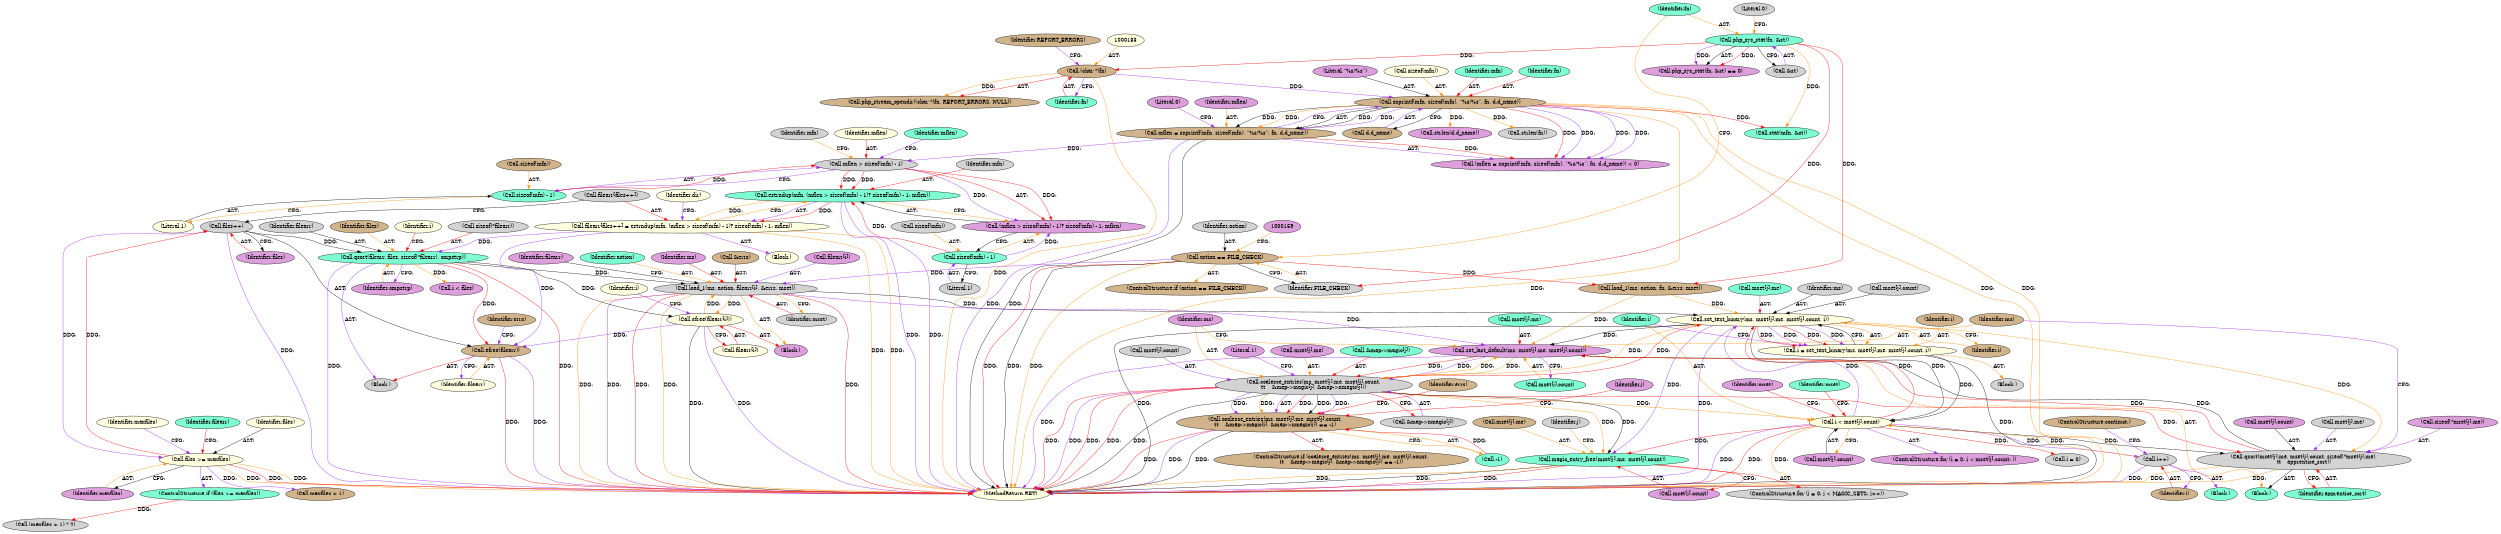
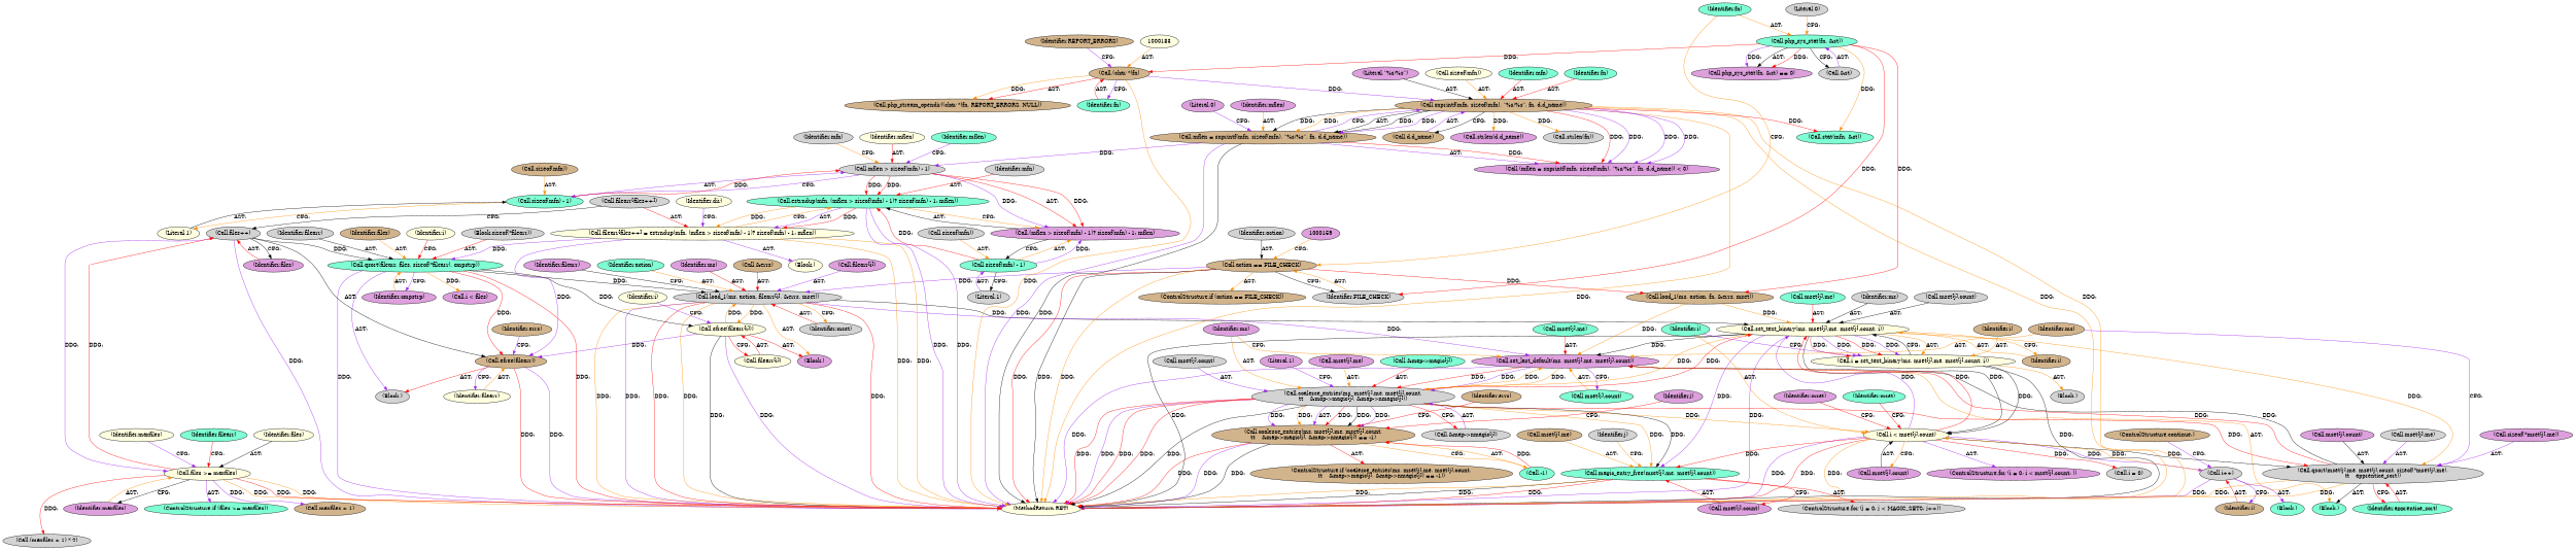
  digraph {
    node [fillcolor=lightgrey style=filled]
    edge [color=darkorange]
    n1 [label="(Call,load_1(ms, action, filearr[i], &errs, mset))"]
    n2 [fillcolor=lightyellow label="(Call,efree(filearr[i]))"]
    n3 [fillcolor=lightyellow label="(Call,set_text_binary(ms, mset[j].me, mset[j].count, i))"]
    n4 [fillcolor=plum label="(Call,set_last_default(ms, mset[j].me, mset[j].count))"]
    n5 [fillcolor=lightyellow label="(MethodReturn,RET)"]
    n6 [label="(Identifier,mset)"]
    n7 [fillcolor=plum label="(Block,)"]
    n8 [fillcolor=tan label="(Call,efree(filearr))"]
    n9 [fillcolor=lightyellow label="(Call,filearr[i])"]
    n10 [fillcolor=lightyellow label="(Call,i < mset[j].count)"]
    n11 [label="(Call,qsort(mset[j].me, mset[j].count, sizeof(*mset[j].me),\n\t\t    apprentice_sort))"]
    n12 [fillcolor=aquamarine label="(Call,magic_entry_free(mset[j].me, mset[j].count))"]
    n13 [fillcolor=lightyellow label="(Call,i = set_text_binary(ms, mset[j].me, mset[j].count, i))"]
    n14 [fillcolor=tan label="(Identifier,i)"]
    n15 [fillcolor=aquamarine label="(Block,)"]
    n16 [label="(Call,coalesce_entries(ms, mset[j].me, mset[j].count,\n\t\t    &map->magic[j], &map->nmagic[j]))"]
    n17 [fillcolor=aquamarine label="(Call,mset[j].count)"]
    n18 [fillcolor=tan label="(Call,action == FILE_CHECK)"]
    n19 [fillcolor=tan label="(Call,load_1(ms, action, fn, &errs, mset))"]
    n20 [fillcolor=tan label="(ControlStructure,if (action == FILE_CHECK))"]
    n21 [label="(Identifier,FILE_CHECK)"]
    n22 [fillcolor=aquamarine label="(Call,qsort(filearr, files, sizeof(*filearr), cmpstrp))"]
    n23 [fillcolor=plum label="(Call,i < files)"]
    n24 [fillcolor=plum label="(Identifier,cmpstrp)"]
    n25 [label="(Block,)"]
    n26 [fillcolor=lightyellow label="(Identifier,filearr)"]
    n27 [fillcolor=lightyellow label="(Call,filearr[files++] = estrndup(mfn, (mflen > sizeof(mfn) - 1)? sizeof(mfn) - 1: mflen))"]
    n28 [fillcolor=aquamarine label="(Call,estrndup(mfn, (mflen > sizeof(mfn) - 1)? sizeof(mfn) - 1: mflen))"]
    n29 [fillcolor=lightyellow label="(Block,)"]
    n30 [fillcolor=plum label="(Call,(mflen > sizeof(mfn) - 1)? sizeof(mfn) - 1: mflen)"]
    n31 [fillcolor=aquamarine label="(Call,sizeof(mfn) - 1)"]
    n32 [label="(Call,mflen > sizeof(mfn) - 1)"]
    n33 [fillcolor=aquamarine label="(Call,sizeof(mfn) - 1)"]
    n34 [fillcolor=lightyellow label="(Literal,1)"]
    n35 [fillcolor=tan label="(Call,mflen = snprintf(mfn, sizeof(mfn), \"%s/%s\", fn, d.d_name))"]
    n36 [fillcolor=tan label="(Call,snprintf(mfn, sizeof(mfn), \"%s/%s\", fn, d.d_name))"]
    n37 [fillcolor=plum label="(Call,(mflen = snprintf(mfn, sizeof(mfn), \"%s/%s\", fn, d.d_name)) < 0)"]
    n38 [fillcolor=tan label="(Call,d.d_name)"]
    n39 [fillcolor=aquamarine label="(Call,stat(mfn, &st))"]
    n40 [fillcolor=plum label="(Call,strlen(d.d_name))"]
    n41 [label="(Call,strlen(fn))"]
    n42 [fillcolor=tan label="(Call,(char *)fn)"]
    n43 [fillcolor=tan label="(Call,php_stream_opendir((char *)fn, REPORT_ERRORS, NULL))"]
    n44 [fillcolor=aquamarine label="(Identifier,fn)"]
    n45 [fillcolor=aquamarine label="(Call,php_sys_stat(fn, &st))"]
    n46 [label="(Call,&st)"]
    n47 [fillcolor=plum label="(Call,php_sys_stat(fn, &st) == 0)"]
    n48 [label="(Literal,1)"]
    n49 [label="(Call,files++)"]
    n50 [fillcolor=lightyellow label="(Call,files >= maxfiles)"]
    n51 [fillcolor=plum label="(Identifier,files)"]
    n52 [fillcolor=aquamarine label="(ControlStructure,if (files >= maxfiles))"]
    n53 [fillcolor=tan label="(Call,maxfiles + 1)"]
    n54 [fillcolor=plum label="(Identifier,maxfiles)"]
    n55 [label="(Call,(maxfiles + 1) * 2)"]
    n56 [label="(Call,filearr[files++])"]
    n57 [label="(Call,i++)"]
    n58 [fillcolor=plum label="(Call,mset[j].count)"]
    n59 [fillcolor=plum label="(ControlStructure,for (i = 0; i < mset[j].count; ))"]
    n60 [label="(Call,i = 0)"]
    n61 [fillcolor=aquamarine label="(Identifier,apprentice_sort)"]
    n62 [label="(ControlStructure,for (j = 0; j < MAGIC_SETS; j++))"]
    n63 [fillcolor=plum label="(Call,mset[j].count)"]
    n64 [label="(Block,)"]
    n65 [fillcolor=tan label="(Identifier,i)"]
    n66 [fillcolor=aquamarine label="(Block,)"]
    n67 [fillcolor=tan label="(Call,coalesce_entries(ms, mset[j].me, mset[j].count,\n\t\t    &map->magic[j], &map->nmagic[j]) == -1)"]
    n68 [label="(Call,&map->nmagic[j])"]
    n69 [fillcolor=tan label="(ControlStructure,if (coalesce_entries(ms, mset[j].me, mset[j].count,\n\t\t    &map->magic[j], &map->nmagic[j]) == -1))"]
    n70 [fillcolor=aquamarine label="(Call,-1)"]
    n71 [fillcolor=tan label="(Identifier,ms)"]
    n72 [fillcolor=aquamarine label="(Identifier,mflen)"]
    n73 [fillcolor=aquamarine label="(Call,&map->magic[j])"]
    n74 [fillcolor=plum label="(Literal,1)"]
    n75 [fillcolor=plum label="(Call,sizeof(*mset[j].me))"]
    n76 [fillcolor=lightyellow label="(Identifier,maxfiles)"]
    n77 [fillcolor=plum label="(Literal,0)"]
    n78 [fillcolor=plum label="(Call,mset[j].me)"]
    n79 [fillcolor=plum label="(Identifier,mflen)"]
    n80 [fillcolor=tan label="(Identifier,i)"]
    n81 [fillcolor=plum label="(Identifier,mset)"]
    n82 [fillcolor=aquamarine label="(Identifier,fn)"]
    n83 [fillcolor=aquamarine label="(Identifier,filearr)"]
    n84 [fillcolor=lightyellow label="(Identifier,dir)"]
    n85 [fillcolor=tan label="(Call,sizeof(mfn))"]
    n86 [fillcolor=plum label="(Call,mset[j].count)"]
    n87 [fillcolor=plum label="(Identifier,filearr)"]
    n88 [fillcolor=plum label="(Literal,\"%s/%s\")"]
    n89 [fillcolor=lightyellow label="(Call,sizeof(mfn))"]
    n90 [fillcolor=tan label="(Identifier,files)"]
    n91 [fillcolor=plum label="(Identifier,ms)"]
    n92 [label="(Call,mset[j].count)"]
    n93 [fillcolor=aquamarine label="(Identifier,action)"]
    n94 [fillcolor=aquamarine label="(Call,mset[j].me)"]
    n95 [label="(Identifier,action)"]
    n96 [fillcolor=aquamarine label="(Identifier,mset)"]
    n97 [label="(Identifier,mfn)"]
    n98 [fillcolor=aquamarine label="(Identifier,fn)"]
    n99 [fillcolor=plum label="(Identifier,ms)"]
    n100 [fillcolor=lightyellow label="(Identifier,i)"]
    n101 [label="(Identifier,ms)"]
    n102 [fillcolor=tan label="(ControlStructure,continue;)"]
    n103 [label="(Identifier,j)"]
    n104 [fillcolor=lightyellow label="(Identifier,i)"]
    n105 [label="(Call,sizeof(mfn))"]
    n106 [fillcolor=tan label="(Identifier,REPORT_ERRORS)"]
    n107 [label="(Call,mset[j].count)"]
    n108 [fillcolor=plum label="(Identifier,j)"]
-   n109 [label="(Call,sizeof(*filearr))"]
+   n109 [label="(Block,sizeof(*filearr))"]
    n110 [fillcolor=tan label="(Identifier,errs)"]
    n111 [label="(Identifier,mfn)"]
    n112 [fillcolor=tan label="(Identifier,errs)"]
    n113 [fillcolor=aquamarine label="(Identifier,i)"]
    n114 [fillcolor=tan label="(Call,&errs)"]
    n115 [fillcolor=lightyellow label="(Identifier,files)"]
    n116 [fillcolor=aquamarine label="(Identifier,mfn)"]
    n117 [fillcolor=plum label="(Call,filearr[i])"]
    n118 [fillcolor=aquamarine label="(Call,mset[j].me)"]
    n119 [label="(Literal,0)"]
    n120 [label="(Call,mset[j].me)"]
    n121 [label="(Identifier,filearr)"]
    n122 [fillcolor=tan label="(Call,mset[j].me)"]
    n123 [fillcolor=lightyellow label="(Identifier,mflen)"]
    1000159 [fillcolor=plum]
    1000183 [fillcolor=lightyellow]
    n1 -> n2 [label="DDG: "]
    n1 -> n3 [color=black label="DDG: "]
    n1 -> n4 [color=purple label="DDG: "]
    n1 -> n5 [label="DDG: "]
    n1 -> n5 [color=purple label="DDG: "]
    n1 -> n5 [color=red label="DDG: "]
    n1 -> n5 [label="DDG: "]
    n1 -> n5 [color=red label="DDG: "]
    n1 -> n6 [label="CFG: "]
    n1 -> n7 [label="AST: "]
    n2 -> n1 [label="DDG: "]
    n2 -> n5 [color=black label="DDG: "]
    n2 -> n5 [color=purple label="DDG: "]
    n2 -> n7 [color=red label="AST: "]
    n2 -> n8 [color=purple label="DDG: "]
    n2 -> n9 [color=red label="CFG: "]
    n3 -> n4 [color=black label="DDG: "]
    n3 -> n5 [color=black label="DDG: "]
    n3 -> n5 [color=purple label="DDG: "]
    n3 -> n10 [color=black label="DDG: "]
    n3 -> n11 [label="DDG: "]
    n3 -> n12 [color=purple label="DDG: "]
    n3 -> n13 [label="AST: "]
    n3 -> n13 [color=red label="DDG: "]
    n3 -> n13 [color=purple label="DDG: "]
    n3 -> n13 [color=red label="DDG: "]
    n3 -> n13 [color=purple label="DDG: "]
    n3 -> n14 [label="CFG: "]
    n4 -> n5 [color=purple label="DDG: "]
    n4 -> n15 [label="AST: "]
    n4 -> n16 [label="DDG: "]
    n4 -> n16 [color=red label="DDG: "]
    n4 -> n16 [color=purple label="DDG: "]
    n4 -> n17 [color=purple label="CFG: "]
    n6 -> n1 [color=red label="AST: "]
    n8 -> n5 [color=red label="DDG: "]
    n8 -> n5 [color=purple label="DDG: "]
    n8 -> n25 [color=red label="AST: "]
    n8 -> n26 [color=purple label="CFG: "]
    n9 -> n2 [color=red label="AST: "]
    n10 -> n3 [color=purple label="DDG: "]
    n10 -> n3 [color=red label="DDG: "]
    n10 -> n5 [color=purple label="DDG: "]
    n10 -> n5 [color=red label="DDG: "]
    n10 -> n5 [label="DDG: "]
    n10 -> n11 [color=black label="DDG: "]
    n10 -> n12 [color=red label="DDG: "]
    n10 -> n57 [color=purple label="DDG: "]
    n10 -> n58 [label="CFG: "]
    n10 -> n59 [color=purple label="AST: "]
    n10 -> n60 [color=red label="DDG: "]
    n11 -> n4 [color=black label="DDG: "]
    n11 -> n4 [color=red label="DDG: "]
    n11 -> n5 [label="DDG: "]
    n11 -> n5 [label="DDG: "]
    n11 -> n15 [color=black label="AST: "]
    n11 -> n61 [color=red label="CFG: "]
    n12 -> n5 [color=black label="DDG: "]
    n12 -> n5 [color=red label="DDG: "]
    n12 -> n5 [label="DDG: "]
    n12 -> n62 [color=red label="AST: "]
    n12 -> n63 [color=red label="CFG: "]
    n13 -> n3 [color=black label="CFG: "]
    n13 -> n5 [color=black label="DDG: "]
    n13 -> n10 [color=black label="DDG: "]
    n13 -> n64 [label="AST: "]
    n14 -> n3 [label="AST: "]
    n16 -> n3 [label="DDG: "]
    n16 -> n3 [color=red label="DDG: "]
    n16 -> n4 [label="DDG: "]
    n16 -> n5 [color=red label="DDG: "]
    n16 -> n5 [color=purple label="DDG: "]
    n16 -> n5 [color=red label="DDG: "]
    n16 -> n5 [color=red label="DDG: "]
    n16 -> n5 [color=black label="DDG: "]
    n16 -> n10 [label="DDG: "]
    n16 -> n11 [color=red label="DDG: "]
    n16 -> n12 [label="DDG: "]
    n16 -> n12 [color=black label="DDG: "]
    n16 -> n67 [color=purple label="AST: "]
    n16 -> n67 [color=red label="DDG: "]
    n16 -> n67 [color=black label="DDG: "]
    n16 -> n67 [color=purple label="DDG: "]
    n16 -> n67 [color=purple label="DDG: "]
    n16 -> n67 [label="DDG: "]
    n16 -> n68 [color=red label="CFG: "]
    n17 -> n4 [label="AST: "]
    n18 -> n1 [color=purple label="DDG: "]
    n18 -> n5 [color=red label="DDG: "]
    n18 -> n5 [color=black label="DDG: "]
    n18 -> n5 [label="DDG: "]
    n18 -> n19 [color=red label="DDG: "]
    n18 -> n20 [label="AST: "]
    n18 -> n21 [color=black label="CFG: "]
    n19 -> n3 [label="DDG: "]
    n19 -> n4 [label="DDG: "]
    n21 -> n18 [label="AST: "]
    n22 -> n1 [color=black label="DDG: "]
    n22 -> n2 [color=black label="DDG: "]
    n22 -> n5 [color=purple label="DDG: "]
    n22 -> n5 [color=red label="DDG: "]
    n22 -> n8 [color=red label="DDG: "]
    n22 -> n23 [label="DDG: "]
    n22 -> n24 [color=purple label="CFG: "]
    n22 -> n25 [color=purple label="AST: "]
    n24 -> n22 [label="AST: "]
    n26 -> n8 [label="AST: "]
    n27 -> n5 [label="DDG: "]
    n27 -> n5 [label="DDG: "]
    n27 -> n8 [color=purple label="DDG: "]
    n27 -> n22 [color=purple label="DDG: "]
    n27 -> n28 [label="CFG: "]
    n27 -> n29 [color=purple label="AST: "]
    n28 -> n5 [color=purple label="DDG: "]
    n28 -> n5 [color=purple label="DDG: "]
    n28 -> n27 [color=purple label="AST: "]
    n28 -> n27 [color=red label="DDG: "]
    n28 -> n27 [label="DDG: "]
    n28 -> n30 [label="CFG: "]
    n30 -> n28 [color=black label="AST: "]
    n30 -> n31 [color=black label="CFG: "]
    n31 -> n28 [color=red label="DDG: "]
    n31 -> n30 [label="AST: "]
    n31 -> n30 [color=purple label="DDG: "]
    n31 -> n48 [color=black label="CFG: "]
    n32 -> n28 [color=red label="DDG: "]
    n32 -> n28 [color=red label="DDG: "]
    n32 -> n30 [color=red label="AST: "]
    n32 -> n30 [color=red label="DDG: "]
    n32 -> n30 [color=purple label="DDG: "]
    n32 -> n33 [color=purple label="CFG: "]
    n33 -> n32 [color=purple label="AST: "]
    n33 -> n32 [color=red label="DDG: "]
    n33 -> n34 [label="CFG: "]
    n34 -> n33 [color=black label="AST: "]
    n35 -> n5 [color=purple label="DDG: "]
    n35 -> n5 [color=black label="DDG: "]
    n35 -> n32 [color=purple label="DDG: "]
    n35 -> n36 [color=purple label="CFG: "]
    n35 -> n37 [color=purple label="AST: "]
    n35 -> n37 [color=red label="DDG: "]
    n36 -> n5 [label="DDG: "]
    n36 -> n5 [label="DDG: "]
    n36 -> n5 [label="DDG: "]
    n36 -> n35 [color=black label="AST: "]
    n36 -> n35 [color=black label="DDG: "]
    n36 -> n35 [color=purple label="DDG: "]
    n36 -> n35 [color=black label="DDG: "]
    n36 -> n35 [label="DDG: "]
    n36 -> n37 [color=purple label="DDG: "]
    n36 -> n37 [color=purple label="DDG: "]
    n36 -> n37 [color=red label="DDG: "]
    n36 -> n37 [color=purple label="DDG: "]
    n36 -> n38 [color=black label="CFG: "]
    n36 -> n39 [color=red label="DDG: "]
    n36 -> n40 [label="DDG: "]
    n36 -> n41 [label="DDG: "]
    n38 -> n36 [color=purple label="AST: "]
    n42 -> n5 [label="DDG: "]
    n42 -> n36 [color=purple label="DDG: "]
    n42 -> n43 [color=red label="AST: "]
    n42 -> n43 [label="DDG: "]
    n42 -> n44 [color=purple label="CFG: "]
    n44 -> n42 [color=red label="AST: "]
    n45 -> n19 [color=red label="DDG: "]
    n45 -> n21 [color=red label="DDG: "]
    n45 -> n39 [label="DDG: "]
    n45 -> n42 [color=red label="DDG: "]
    n45 -> n46 [color=black label="CFG: "]
    n45 -> n47 [color=black label="AST: "]
    n45 -> n47 [color=red label="DDG: "]
    n45 -> n47 [color=purple label="DDG: "]
    n46 -> n45 [color=purple label="AST: "]
    n48 -> n31 [color=purple label="AST: "]
    n49 -> n5 [color=purple label="DDG: "]
    n49 -> n8 [color=black label="AST: "]
    n49 -> n22 [color=black label="DDG: "]
    n49 -> n50 [color=purple label="DDG: "]
    n49 -> n51 [color=black label="CFG: "]
    n50 -> n5 [label="DDG: "]
    n50 -> n5 [label="DDG: "]
    n50 -> n5 [color=red label="DDG: "]
    n50 -> n49 [color=red label="DDG: "]
    n50 -> n52 [color=purple label="AST: "]
    n50 -> n53 [color=purple label="DDG: "]
    n50 -> n54 [color=black label="CFG: "]
-   n52 -> n55 [color=red label="DDG: "]
+   n50 -> n55 [color=red label="DDG: "]
    n51 -> n49 [color=red label="AST: "]
    n54 -> n50 [label="AST: "]
    n56 -> n27 [color=red label="AST: "]
    n56 -> n49 [color=black label="CFG: "]
    n57 -> n5 [color=purple label="DDG: "]
    n57 -> n10 [label="DDG: "]
    n57 -> n65 [color=purple label="CFG: "]
    n57 -> n66 [color=purple label="AST: "]
    n58 -> n10 [color=black label="AST: "]
    n61 -> n11 [color=red label="AST: "]
    n63 -> n12 [color=red label="AST: "]
    n65 -> n57 [color=red label="AST: "]
    n67 -> n5 [color=purple label="DDG: "]
    n67 -> n5 [color=black label="DDG: "]
    n67 -> n5 [color=red label="DDG: "]
    n67 -> n69 [color=red label="AST: "]
    n67 -> n70 [label="CFG: "]
    n68 -> n16 [color=purple label="AST: "]
    n70 -> n67 [label="AST: "]
    n70 -> n67 [color=red label="DDG: "]
    n71 -> n4 [label="AST: "]
    n71 -> n11 [color=purple label="CFG: "]
    n72 -> n32 [color=purple label="CFG: "]
    n73 -> n16 [color=red label="AST: "]
    n74 -> n16 [color=purple label="CFG: "]
    n75 -> n11 [color=purple label="AST: "]
    n76 -> n50 [color=purple label="CFG: "]
    n77 -> n35 [color=purple label="CFG: "]
    n78 -> n16 [label="AST: "]
    n79 -> n35 [label="AST: "]
    n80 -> n13 [label="AST: "]
    n81 -> n10 [color=red label="CFG: "]
    n82 -> n36 [color=red label="AST: "]
    n83 -> n50 [color=red label="CFG: "]
    n84 -> n27 [color=purple label="CFG: "]
    n85 -> n33 [label="AST: "]
    n86 -> n11 [color=black label="AST: "]
    n87 -> n1 [color=black label="CFG: "]
    n88 -> n36 [color=black label="AST: "]
    n89 -> n36 [label="AST: "]
    n90 -> n22 [label="AST: "]
    n91 -> n4 [label="CFG: "]
    n91 -> n16 [label="AST: "]
    n92 -> n3 [color=black label="AST: "]
    n93 -> n1 [label="AST: "]
    n94 -> n3 [color=red label="AST: "]
    n95 -> n18 [color=black label="AST: "]
    n96 -> n10 [color=red label="CFG: "]
    n97 -> n28 [color=red label="AST: "]
    n98 -> n18 [label="CFG: "]
    n98 -> n45 [label="AST: "]
    n99 -> n1 [color=red label="AST: "]
    n100 -> n22 [color=red label="CFG: "]
    n101 -> n3 [color=black label="AST: "]
    n102 -> n57 [color=purple label="CFG: "]
    n103 -> n12 [label="CFG: "]
    n104 -> n2 [color=purple label="CFG: "]
    n105 -> n31 [label="AST: "]
    n106 -> n42 [color=purple label="CFG: "]
    n107 -> n16 [color=purple label="AST: "]
    n108 -> n67 [color=red label="CFG: "]
    n109 -> n22 [color=red label="AST: "]
    n110 -> n8 [color=purple label="CFG: "]
    n111 -> n32 [label="CFG: "]
    n112 -> n67 [color=red label="CFG: "]
    n113 -> n10 [label="AST: "]
    n113 -> n13 [color=purple label="CFG: "]
    n114 -> n1 [color=red label="AST: "]
    n115 -> n50 [color=black label="AST: "]
    n116 -> n36 [color=red label="AST: "]
    n117 -> n1 [color=purple label="AST: "]
    n118 -> n4 [color=red label="AST: "]
    n119 -> n45 [label="CFG: "]
    n120 -> n11 [color=purple label="AST: "]
    n121 -> n22 [color=black label="AST: "]
    n122 -> n12 [label="AST: "]
    n123 -> n32 [color=red label="AST: "]
    1000159 -> n18 [label="CFG: "]
    1000183 -> n42 [label="AST: "]
  }
